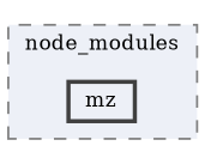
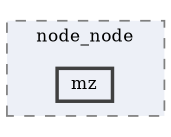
  digraph {
    compound=true
    rankdir=LR
    fontname="DejaVu Serif"
    n1 [color=grey25 fillcolor="#edf0f7" fontname="DejaVu Serif" fontsize=10 height=0.2 label=mz shape=box style="filled,bold" width=0.4]
    subgraph cluster_1 {
      bgcolor="#edf0f7"
      fontsize=10
-     label=node_modules
+     label=node_node
      pencolor=grey50
      style="filled,dashed"
      n1
    }
  }
